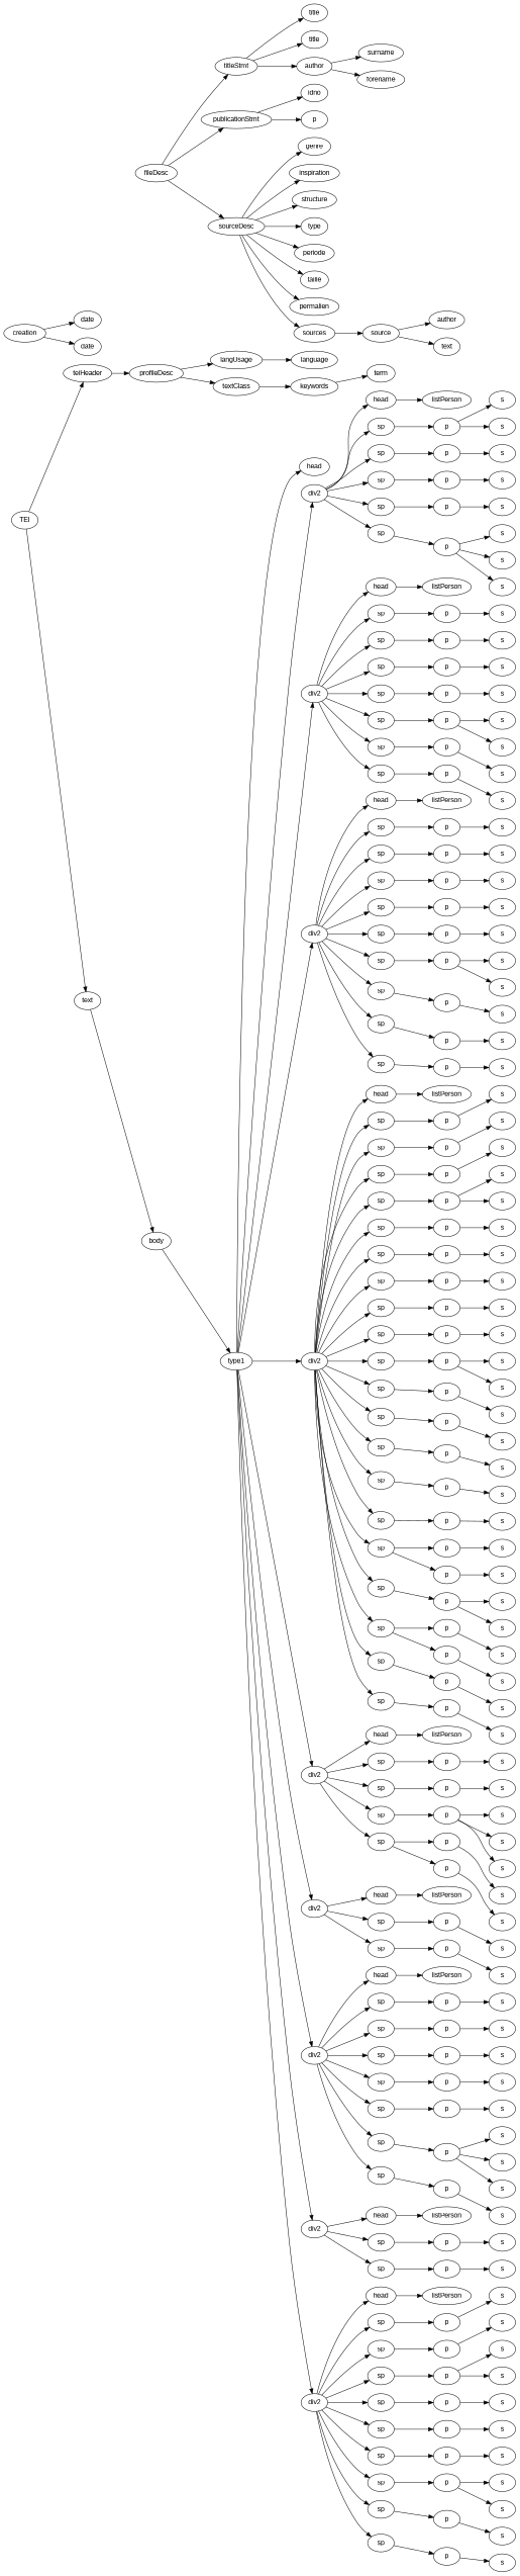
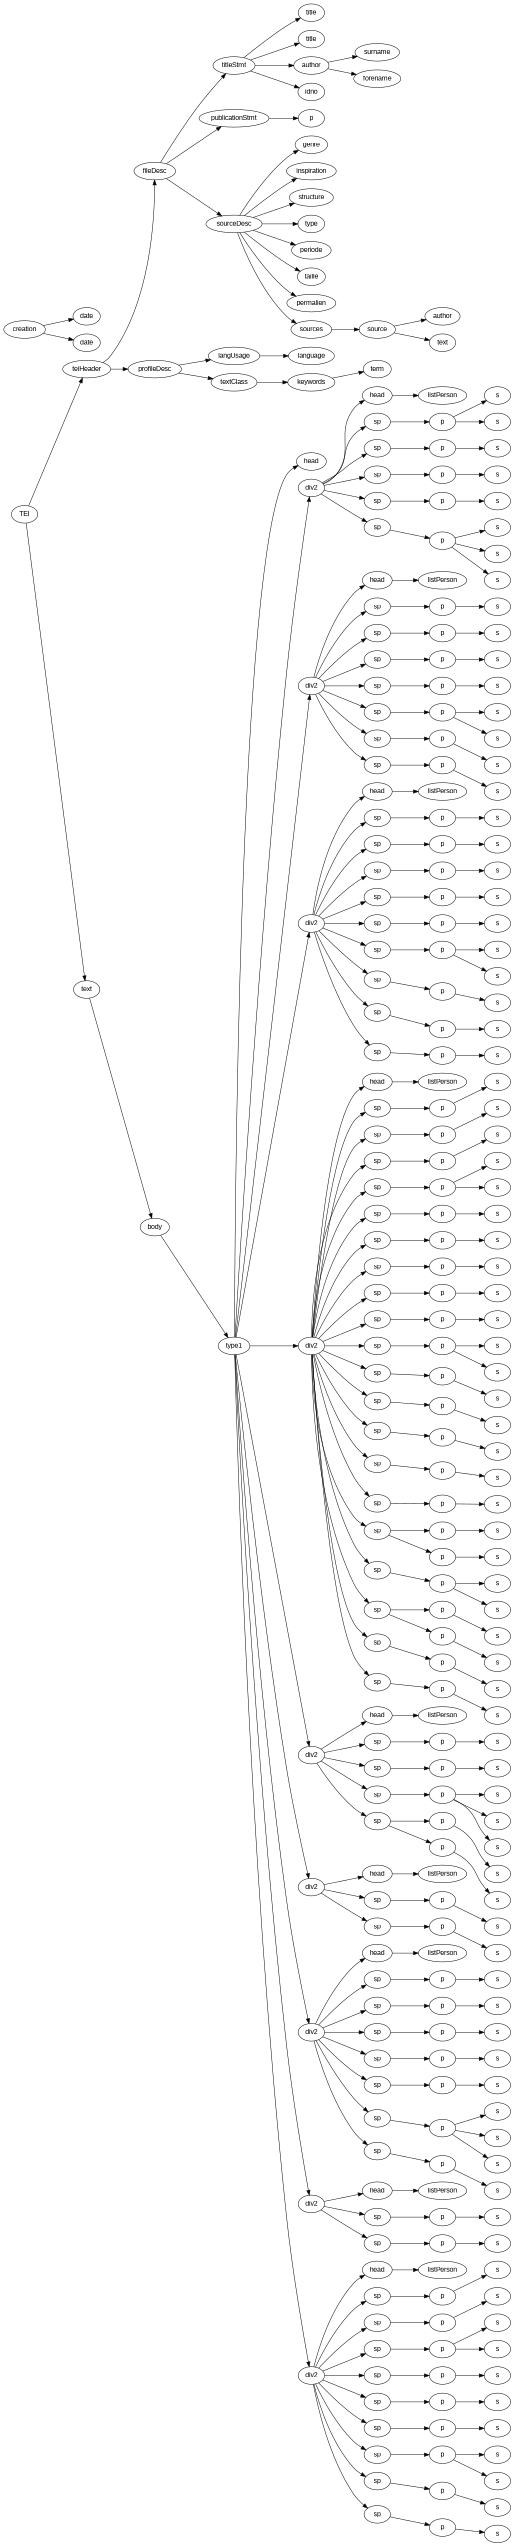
  digraph {
    fontname="Liberation Sans"
    rankdir=LR
    node [fontname="Liberation Sans"]
    edge [fontname="Liberation Sans"]
    n1 [label=TEI]
    n2 [label=teiHeader]
    n3 [label=text]
    n4 [label=fileDesc]
    n5 [label=profileDesc]
    n6 [label=body]
    n7 [label=titleStmt]
    n8 [label=publicationStmt]
    n9 [label=sourceDesc]
    n10 [label=langUsage]
    n11 [label=textClass]
    n12 [label=title]
    n13 [label=title]
    n14 [label=author]
    n15 [label=p]
    n16 [label=idno]
    n17 [label=genre]
    n18 [label=inspiration]
    n19 [label=structure]
    n20 [label=type]
    n21 [label=periode]
    n22 [label=taille]
    n23 [label=permalien]
    n24 [label=sources]
    n25 [label=surname]
    n26 [label=forename]
    n27 [label=source]
    n28 [label=author]
    n29 [label=text]
    n30 [label=creation]
    n31 [label=date]
    n32 [label=date]
    n33 [label=language]
    n34 [label=keywords]
    n35 [label=term]
    n36 [label=type1]
    n37 [label=head]
    n38 [label=div2]
    n39 [label=div2]
    n40 [label=div2]
    n41 [label=div2]
    n42 [label=div2]
    n43 [label=div2]
    n44 [label=div2]
    n45 [label=div2]
    n46 [label=div2]
    n47 [label=head]
    n48 [label=sp]
    n49 [label=sp]
    n50 [label=sp]
    n51 [label=sp]
    n52 [label=sp]
    n53 [label=head]
    n54 [label=sp]
    n55 [label=sp]
    n56 [label=sp]
    n57 [label=sp]
    n58 [label=sp]
    n59 [label=sp]
    n60 [label=sp]
    n61 [label=head]
    n62 [label=sp]
    n63 [label=sp]
    n64 [label=sp]
    n65 [label=sp]
    n66 [label=sp]
    n67 [label=sp]
    n68 [label=sp]
    n69 [label=sp]
    n70 [label=sp]
    n71 [label=head]
    n72 [label=sp]
    n73 [label=sp]
    n74 [label=sp]
    n75 [label=sp]
    n76 [label=sp]
    n77 [label=sp]
    n78 [label=sp]
    n79 [label=sp]
    n80 [label=sp]
    n81 [label=sp]
    n82 [label=sp]
    n83 [label=sp]
    n84 [label=sp]
    n85 [label=sp]
    n86 [label=sp]
    n87 [label=sp]
    n88 [label=sp]
    n89 [label=sp]
    n90 [label=sp]
    n91 [label=sp]
    n92 [label=head]
    n93 [label=sp]
    n94 [label=sp]
    n95 [label=sp]
    n96 [label=sp]
    n97 [label=head]
    n98 [label=sp]
    n99 [label=sp]
    n100 [label=head]
    n101 [label=sp]
    n102 [label=sp]
    n103 [label=sp]
    n104 [label=sp]
    n105 [label=sp]
    n106 [label=sp]
    n107 [label=sp]
    n108 [label=head]
    n109 [label=sp]
    n110 [label=sp]
    n111 [label=head]
    n112 [label=sp]
    n113 [label=sp]
    n114 [label=sp]
    n115 [label=sp]
    n116 [label=sp]
    n117 [label=sp]
    n118 [label=sp]
    n119 [label=sp]
    n120 [label=sp]
    n121 [label=listPerson]
    n122 [label=p]
    n123 [label=p]
    n124 [label=p]
    n125 [label=p]
    n126 [label=p]
    n127 [label=s]
    n128 [label=s]
    n129 [label=s]
    n130 [label=s]
    n131 [label=s]
    n132 [label=s]
    n133 [label=s]
    n134 [label=s]
    n135 [label=listPerson]
    n136 [label=p]
    n137 [label=p]
    n138 [label=p]
    n139 [label=p]
    n140 [label=p]
    n141 [label=p]
    n142 [label=p]
    n143 [label=s]
    n144 [label=s]
    n145 [label=s]
    n146 [label=s]
    n147 [label=s]
    n148 [label=s]
    n149 [label=s]
    n150 [label=s]
    n151 [label=listPerson]
    n152 [label=p]
    n153 [label=p]
    n154 [label=p]
    n155 [label=p]
    n156 [label=p]
    n157 [label=p]
    n158 [label=p]
    n159 [label=p]
    n160 [label=p]
    n161 [label=s]
    n162 [label=s]
    n163 [label=s]
    n164 [label=s]
    n165 [label=s]
    n166 [label=s]
    n167 [label=s]
    n168 [label=s]
    n169 [label=s]
    n170 [label=s]
    n171 [label=listPerson]
    n172 [label=p]
    n173 [label=p]
    n174 [label=p]
    n175 [label=p]
    n176 [label=p]
    n177 [label=p]
    n178 [label=p]
    n179 [label=p]
    n180 [label=p]
    n181 [label=p]
    n182 [label=p]
    n183 [label=p]
    n184 [label=p]
    n185 [label=p]
    n186 [label=p]
    n187 [label=p]
    n188 [label=p]
    n189 [label=p]
    n190 [label=p]
    n191 [label=p]
    n192 [label=p]
    n193 [label=p]
    n194 [label=s]
    n195 [label=s]
    n196 [label=s]
    n197 [label=s]
    n198 [label=s]
    n199 [label=s]
    n200 [label=s]
    n201 [label=s]
    n202 [label=s]
    n203 [label=s]
    n204 [label=s]
    n205 [label=s]
    n206 [label=s]
    n207 [label=s]
    n208 [label=s]
    n209 [label=s]
    n210 [label=s]
    n211 [label=s]
    n212 [label=s]
    n213 [label=s]
    n214 [label=s]
    n215 [label=s]
    n216 [label=s]
    n217 [label=s]
    n218 [label=s]
    n219 [label=listPerson]
    n220 [label=p]
    n221 [label=p]
    n222 [label=p]
    n223 [label=p]
    n224 [label=p]
    n225 [label=s]
    n226 [label=s]
    n227 [label=s]
    n228 [label=s]
    n229 [label=s]
    n230 [label=s]
    n231 [label=s]
    n232 [label=listPerson]
    n233 [label=p]
    n234 [label=p]
    n235 [label=s]
    n236 [label=s]
    n237 [label=listPerson]
    n238 [label=p]
    n239 [label=p]
    n240 [label=p]
    n241 [label=p]
    n242 [label=p]
    n243 [label=p]
    n244 [label=p]
    n245 [label=s]
    n246 [label=s]
    n247 [label=s]
    n248 [label=s]
    n249 [label=s]
    n250 [label=s]
    n251 [label=s]
    n252 [label=s]
    n253 [label=s]
    n254 [label=listPerson]
    n255 [label=p]
    n256 [label=p]
    n257 [label=s]
    n258 [label=s]
    n259 [label=listPerson]
    n260 [label=p]
    n261 [label=p]
    n262 [label=p]
    n263 [label=p]
    n264 [label=p]
    n265 [label=p]
    n266 [label=p]
    n267 [label=p]
    n268 [label=p]
    n269 [label=s]
    n270 [label=s]
    n271 [label=s]
    n272 [label=s]
    n273 [label=s]
    n274 [label=s]
    n275 [label=s]
    n276 [label=s]
    n277 [label=s]
    n278 [label=s]
    n279 [label=s]
    n1 -> n2
    n1 -> n3
+   n2 -> n4
    n2 -> n5
    n3 -> n6
    n4 -> n7
    n4 -> n8
    n4 -> n9
    n5 -> n10
    n5 -> n11
    n6 -> n36
    n7 -> n12
    n7 -> n13
    n7 -> n14
    n8 -> n15
-   n8 -> n16
+   n7 -> n16
    n9 -> n17
    n9 -> n18
    n9 -> n19
    n9 -> n20
    n9 -> n21
    n9 -> n22
    n9 -> n23
    n9 -> n24
    n10 -> n33
    n11 -> n34
    n14 -> n25
    n14 -> n26
    n24 -> n27
    n27 -> n28
    n27 -> n29
    n30 -> n31
    n30 -> n32
    n34 -> n35
    n36 -> n37
    n36 -> n38
    n36 -> n39
    n36 -> n40
    n36 -> n41
    n36 -> n42
    n36 -> n43
    n36 -> n44
    n36 -> n45
    n36 -> n46
    n38 -> n47
    n38 -> n48
    n38 -> n49
    n38 -> n50
    n38 -> n51
    n38 -> n52
    n39 -> n53
    n39 -> n54
    n39 -> n55
    n39 -> n56
    n39 -> n57
    n39 -> n58
    n39 -> n59
    n39 -> n60
    n40 -> n61
    n40 -> n62
    n40 -> n63
    n40 -> n64
    n40 -> n65
    n40 -> n66
    n40 -> n67
    n40 -> n68
    n40 -> n69
    n40 -> n70
    n41 -> n71
    n41 -> n72
    n41 -> n73
    n41 -> n74
    n41 -> n75
    n41 -> n76
    n41 -> n77
    n41 -> n78
    n41 -> n79
    n41 -> n80
    n41 -> n81
    n41 -> n82
    n41 -> n83
    n41 -> n84
    n41 -> n85
    n41 -> n86
    n41 -> n87
    n41 -> n88
    n41 -> n89
    n41 -> n90
    n41 -> n91
    n42 -> n92
    n42 -> n93
    n42 -> n94
    n42 -> n95
    n42 -> n96
    n43 -> n97
    n43 -> n98
    n43 -> n99
    n44 -> n100
    n44 -> n101
    n44 -> n102
    n44 -> n103
    n44 -> n104
    n44 -> n105
    n44 -> n106
    n44 -> n107
    n45 -> n108
    n45 -> n109
    n45 -> n110
    n46 -> n111
    n46 -> n112
    n46 -> n113
    n46 -> n114
    n46 -> n115
    n46 -> n116
    n46 -> n117
    n46 -> n118
    n46 -> n119
    n46 -> n120
    n47 -> n121
    n48 -> n122
    n49 -> n123
    n50 -> n124
    n51 -> n125
    n52 -> n126
    n53 -> n135
    n54 -> n136
    n55 -> n137
    n56 -> n138
    n57 -> n139
    n58 -> n140
    n59 -> n141
    n60 -> n142
    n61 -> n151
    n62 -> n152
    n63 -> n153
    n64 -> n154
    n65 -> n155
    n66 -> n156
    n67 -> n157
    n68 -> n158
    n69 -> n159
    n70 -> n160
    n71 -> n171
    n72 -> n172
    n73 -> n173
    n74 -> n174
    n75 -> n175
    n76 -> n176
    n77 -> n177
    n78 -> n178
    n79 -> n179
    n80 -> n180
    n81 -> n181
    n82 -> n182
    n83 -> n183
    n84 -> n184
    n85 -> n185
    n86 -> n186
    n87 -> n187
    n87 -> n188
    n88 -> n189
    n89 -> n190
    n89 -> n191
    n90 -> n192
    n91 -> n193
    n92 -> n219
    n93 -> n220
    n94 -> n221
    n95 -> n222
    n96 -> n223
    n96 -> n224
    n97 -> n232
    n98 -> n233
    n99 -> n234
    n100 -> n237
    n101 -> n238
    n102 -> n239
    n103 -> n240
    n104 -> n241
    n105 -> n242
    n106 -> n243
    n107 -> n244
    n108 -> n254
    n109 -> n255
    n110 -> n256
    n111 -> n259
    n112 -> n260
    n113 -> n261
    n114 -> n262
    n115 -> n263
    n116 -> n264
    n117 -> n265
    n118 -> n266
    n119 -> n267
    n120 -> n268
    n122 -> n127
    n122 -> n128
    n123 -> n129
    n124 -> n130
    n125 -> n131
    n126 -> n132
    n126 -> n133
    n126 -> n134
    n136 -> n143
    n137 -> n144
    n138 -> n145
    n139 -> n146
    n140 -> n147
    n140 -> n148
    n141 -> n149
    n142 -> n150
    n152 -> n161
    n153 -> n162
    n154 -> n163
    n155 -> n164
    n156 -> n165
    n157 -> n166
    n157 -> n167
    n158 -> n168
    n159 -> n169
    n160 -> n170
    n172 -> n194
    n173 -> n195
    n174 -> n196
    n175 -> n197
    n175 -> n198
    n176 -> n199
    n177 -> n200
    n178 -> n201
    n179 -> n202
    n180 -> n203
    n181 -> n204
    n181 -> n205
    n182 -> n206
    n183 -> n207
    n184 -> n208
    n185 -> n209
    n186 -> n210
    n187 -> n211
    n188 -> n212
    n189 -> n213
    n189 -> n214
    n190 -> n215
    n191 -> n216
    n192 -> n217
    n193 -> n218
    n220 -> n225
    n221 -> n226
    n222 -> n227
    n222 -> n228
    n222 -> n229
    n223 -> n230
    n224 -> n231
    n233 -> n235
    n234 -> n236
    n238 -> n245
    n239 -> n246
    n240 -> n247
    n241 -> n248
    n242 -> n249
    n243 -> n250
    n243 -> n251
    n243 -> n252
    n244 -> n253
    n255 -> n257
    n256 -> n258
    n260 -> n269
    n261 -> n270
    n262 -> n271
    n262 -> n272
    n263 -> n273
    n264 -> n274
    n265 -> n275
    n266 -> n276
    n266 -> n277
    n267 -> n278
    n268 -> n279
  }
